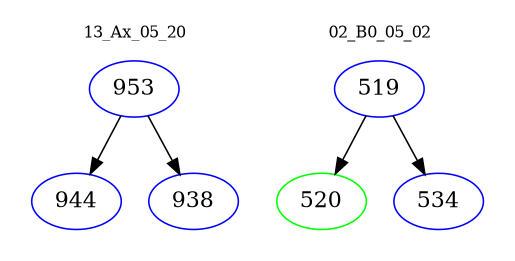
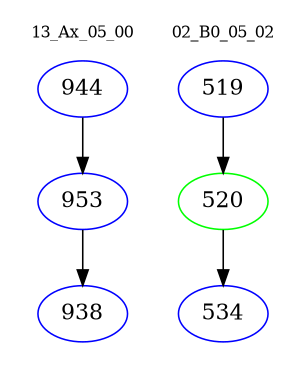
  digraph {
    node [color=blue]
    edge [color=black]
    n1 [label=944]
    n2 [label=938]
    n3 [label=953]
    n4 [label=519]
    n5 [color=green label=520]
    n6 [label=534]
    subgraph cluster_1 {
      color=white
      fontsize=10
-     label="13_Ax_05_20"
+     label="13_Ax_05_00"
      n1
      n2
      n3
    }
    subgraph cluster_2 {
      color=white
      fontsize=10
      label="02_B0_05_02"
      n4
      n5
      n6
    }
-   n3 -> n1
+   n1 -> n3
    n3 -> n2
    n4 -> n5
-   n4 -> n6
+   n5 -> n6
  }
